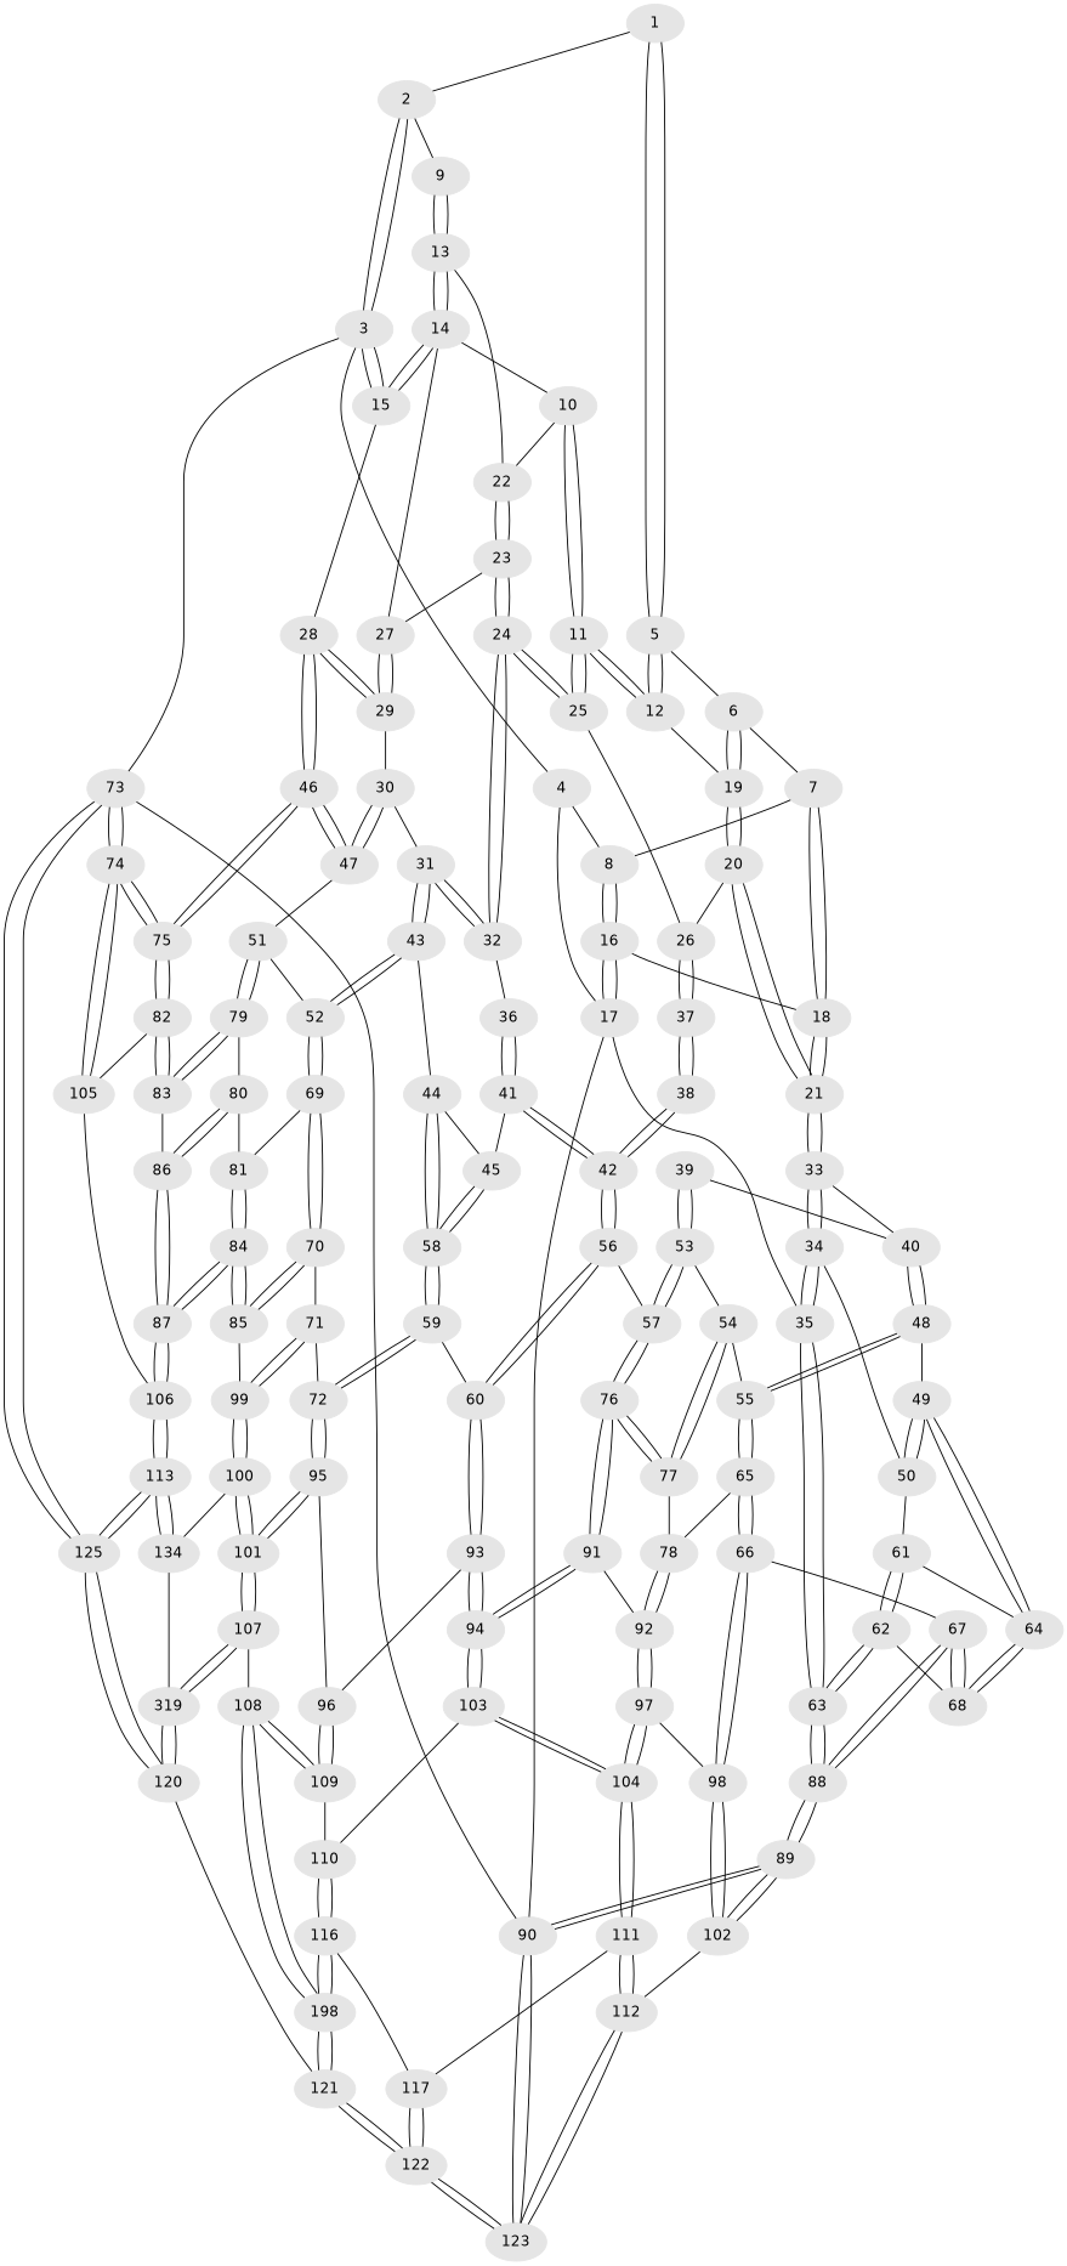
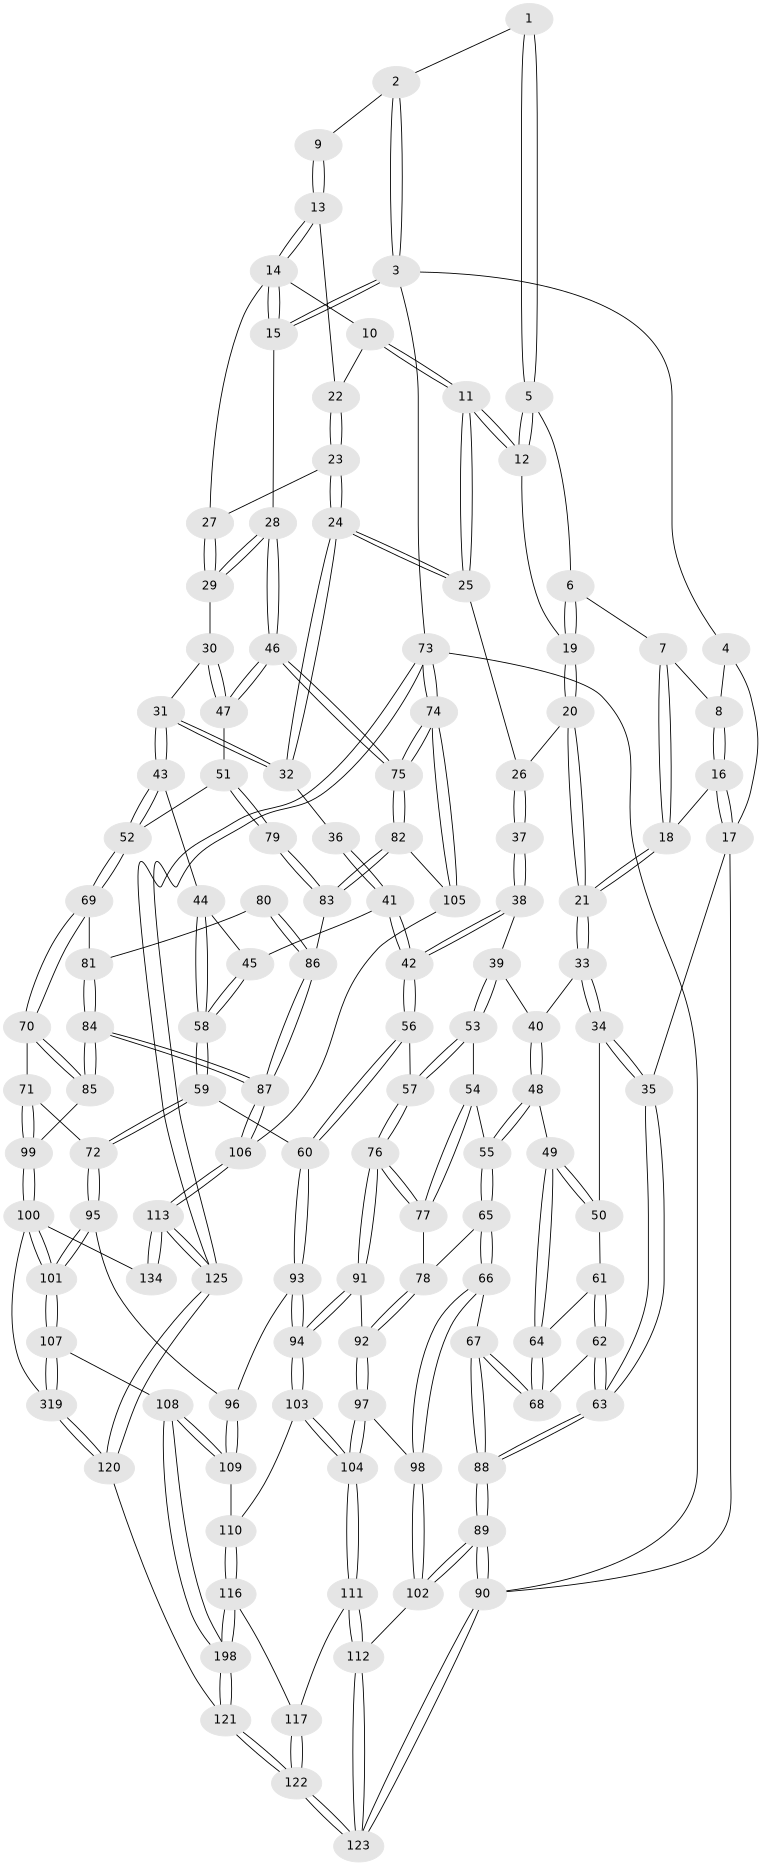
  graph {
    fontname="DejaVu Sans"
    node [color=gray90 fontname="DejaVu Sans" style=filled]
    edge [fontname="DejaVu Sans"]
    1
    2
    5
    3
    9
    6
    12
    4
    15
    73
    13
    8
    17
    28
    90
    74
    n17 [label=125]
    16
    35
    7
    19
    18
    20
    21
    10
    11
    22
    14
    25
    23
    26
    27
    29
    46
    63
    123
    33
    37
    34
    40
    24
    32
    36
    38
    30
    47
    75
    31
    43
    51
    44
    52
    41
    50
    48
    61
    88
    42
    45
    39
    53
    56
    54
    57
    49
    55
    58
    60
    69
    59
    82
    79
    64
    65
    68
    62
    80
    83
    70
    81
    77
    76
    78
    66
    93
    91
    72
    95
    94
    96
    89
    67
    98
    92
    102
    71
    85
    84
    99
    100
    101
    105
    120
    106
    97
    86
    87
    113
    112
    103
    104
    109
    110
    107
    111
    n116 [label=134]
    n117 [label=319]
    108
    116
    117
    n121 [label=198]
    121
    122
    1 -- 2
    1 -- 5
    1 -- 5
    2 -- 3
    2 -- 3
    2 -- 9
    5 -- 6
    5 -- 12
    5 -- 12
    3 -- 4
    3 -- 15
    3 -- 15
    3 -- 73
    9 -- 13
    9 -- 13
    6 -- 7
    6 -- 19
    6 -- 19
    12 -- 19
    4 -- 8
    4 -- 17
    15 -- 28
    73 -- 90
    73 -- 74
    73 -- 74
    73 -- n17
    73 -- n17
    13 -- 22
    13 -- 14
    13 -- 14
    8 -- 16
    8 -- 16
    17 -- 90
    17 -- 35
    28 -- 29
    28 -- 29
    28 -- 46
    28 -- 46
    90 -- 123
    90 -- 123
    74 -- 75
    74 -- 75
    74 -- 105
    74 -- 105
    n17 -- 120
    n17 -- 120
    16 -- 17
    16 -- 17
    16 -- 18
    35 -- 63
    35 -- 63
    7 -- 8
    7 -- 18
    7 -- 18
    19 -- 20
    19 -- 20
    18 -- 21
    18 -- 21
    20 -- 21
    20 -- 21
    20 -- 26
    21 -- 33
    21 -- 33
    10 -- 11
    10 -- 11
    10 -- 22
    11 -- 12
    11 -- 12
    11 -- 25
    11 -- 25
    22 -- 23
    22 -- 23
    14 -- 15
    14 -- 15
    14 -- 10
    14 -- 27
    25 -- 26
    23 -- 27
    23 -- 24
    23 -- 24
    26 -- 37
    26 -- 37
    27 -- 29
    27 -- 29
    29 -- 30
    46 -- 47
    46 -- 47
    46 -- 75
    46 -- 75
    63 -- 88
    63 -- 88
    33 -- 34
    33 -- 34
    33 -- 40
    37 -- 38
    37 -- 38
    34 -- 35
    34 -- 35
    34 -- 50
    40 -- 48
    40 -- 48
    24 -- 25
    24 -- 25
    24 -- 32
    24 -- 32
    32 -- 36
    36 -- 41
    36 -- 41
    38 -- 42
    38 -- 42
+   38 -- 39
    30 -- 47
    30 -- 47
    30 -- 31
    47 -- 51
    75 -- 82
    75 -- 82
    31 -- 32
    31 -- 32
    31 -- 43
    31 -- 43
    43 -- 44
    43 -- 52
    43 -- 52
    51 -- 52
    51 -- 79
    51 -- 79
    44 -- 45
    44 -- 58
    44 -- 58
    52 -- 69
    52 -- 69
    41 -- 42
    41 -- 42
    41 -- 45
    50 -- 61
    48 -- 49
    48 -- 55
    48 -- 55
    61 -- 64
    61 -- 62
    61 -- 62
    88 -- 89
    88 -- 89
    42 -- 56
    42 -- 56
    45 -- 58
    45 -- 58
    39 -- 40
    39 -- 53
    39 -- 53
    53 -- 54
    53 -- 57
    53 -- 57
    56 -- 57
    56 -- 60
    56 -- 60
    54 -- 55
    54 -- 77
    54 -- 77
    57 -- 76
    57 -- 76
    49 -- 50
    49 -- 50
    49 -- 64
    49 -- 64
    55 -- 65
    55 -- 65
    58 -- 59
    58 -- 59
    60 -- 93
    60 -- 93
    69 -- 70
    69 -- 70
    69 -- 81
    59 -- 60
    59 -- 72
    59 -- 72
    82 -- 83
    82 -- 83
    82 -- 105
-   79 -- 80
    79 -- 83
    79 -- 83
    64 -- 68
    64 -- 68
    65 -- 78
    65 -- 66
    65 -- 66
    62 -- 63
    62 -- 63
    62 -- 68
    80 -- 81
    80 -- 86
    80 -- 86
    83 -- 86
    70 -- 71
    70 -- 85
    70 -- 85
    81 -- 84
    81 -- 84
    77 -- 78
    76 -- 77
    76 -- 77
    76 -- 91
    76 -- 91
    78 -- 92
    78 -- 92
    66 -- 67
    66 -- 98
    66 -- 98
    93 -- 94
    93 -- 94
    93 -- 96
    91 -- 94
    91 -- 94
    91 -- 92
    72 -- 95
    72 -- 95
    95 -- 96
    95 -- 101
    95 -- 101
    94 -- 103
    94 -- 103
    96 -- 109
    96 -- 109
    89 -- 90
    89 -- 90
    89 -- 102
    89 -- 102
    67 -- 88
    67 -- 88
    67 -- 68
    67 -- 68
    98 -- 102
    98 -- 102
    92 -- 97
    92 -- 97
    102 -- 112
    71 -- 72
    71 -- 99
    71 -- 99
    85 -- 99
    84 -- 85
    84 -- 85
    84 -- 87
    84 -- 87
    99 -- 100
    99 -- 100
    100 -- 101
    100 -- 101
    100 -- n116
    101 -- 107
    101 -- 107
    105 -- 106
    120 -- 121
    106 -- 113
    106 -- 113
    97 -- 98
    97 -- 104
    97 -- 104
    86 -- 87
    86 -- 87
    87 -- 106
    87 -- 106
    113 -- n17
    113 -- n17
    113 -- n116
    113 -- n116
    112 -- 123
    112 -- 123
    103 -- 104
    103 -- 104
    103 -- 110
    104 -- 111
    104 -- 111
    109 -- 110
    110 -- 116
    110 -- 116
    107 -- n117
    107 -- n117
    107 -- 108
    111 -- 112
    111 -- 112
    111 -- 117
-   n116 -- n117
+   100 -- n117
    n117 -- 120
    n117 -- 120
    108 -- 109
    108 -- 109
    108 -- n121
    108 -- n121
    116 -- 117
    116 -- n121
    116 -- n121
    117 -- 122
    117 -- 122
    n121 -- 121
    n121 -- 121
    121 -- 122
    121 -- 122
    122 -- 123
    122 -- 123
  }
